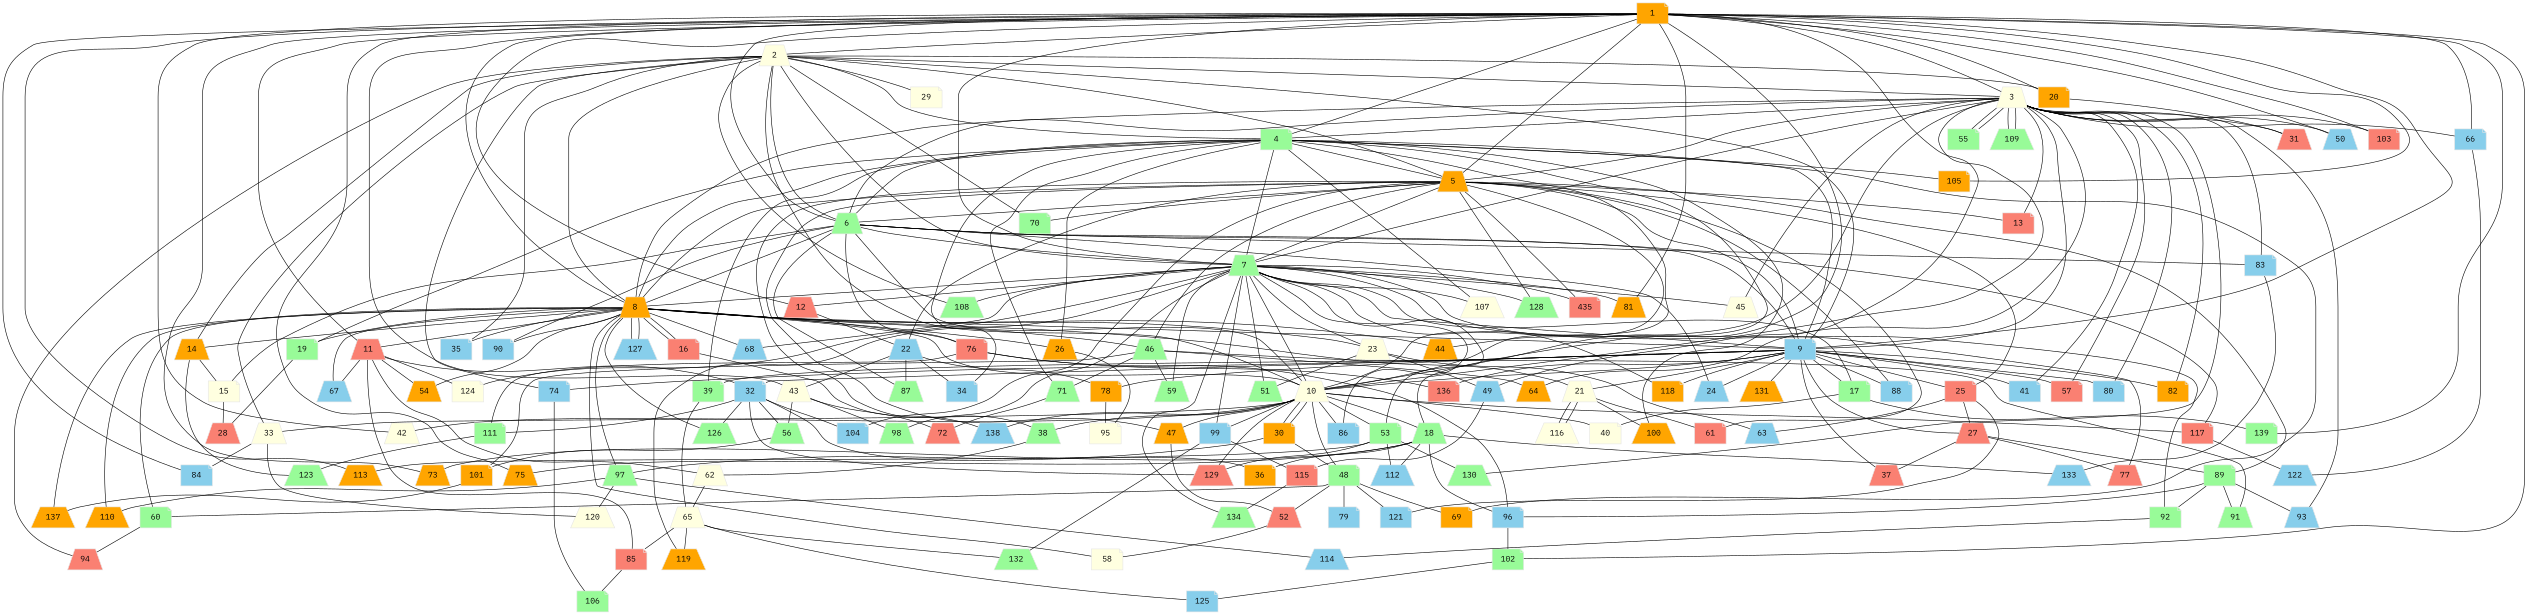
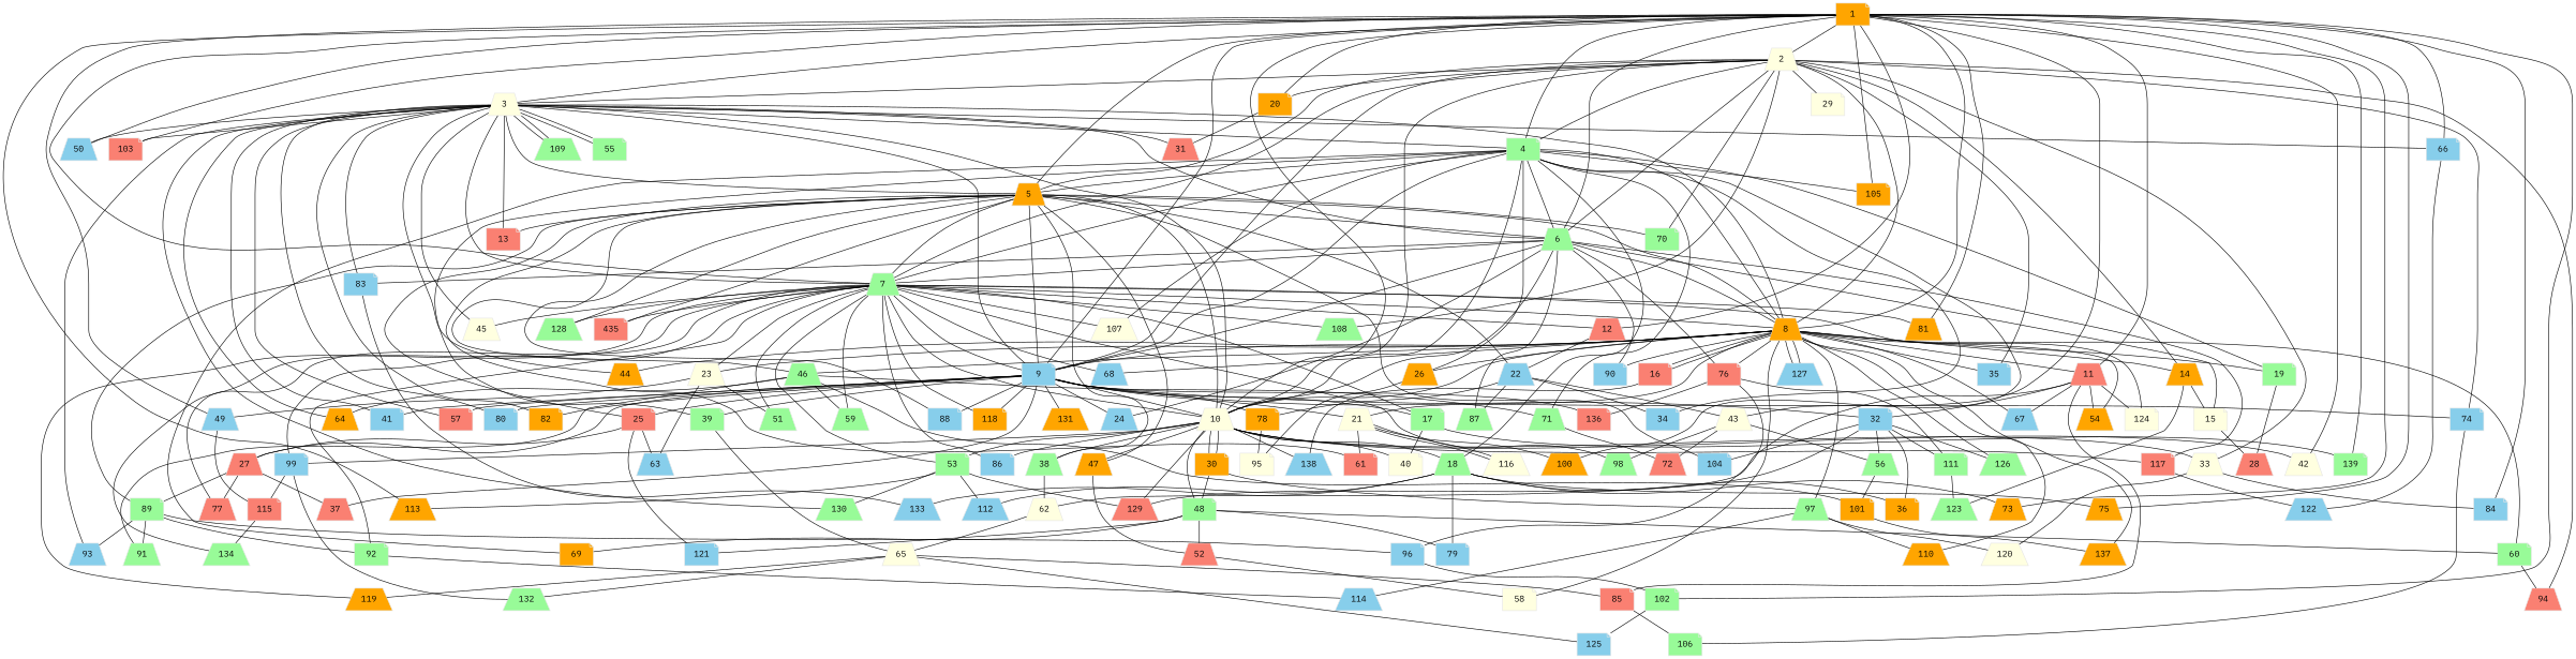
  graph {
    fontname="IBM Plex Mono"
    node [color=gray90 fillcolor=palegreen fontname="IBM Plex Mono" shape=trapezium style=filled]
    edge [fontname="IBM Plex Mono"]
    1 [fillcolor=orange shape=note]
    2 [fillcolor=lightyellow]
    3 [fillcolor=lightyellow]
    4 [shape=note]
    5 [fillcolor=orange]
    6
    7
    8 [fillcolor=orange]
    9 [fillcolor=skyblue shape=note]
    10 [fillcolor=lightyellow]
    11 [fillcolor=salmon]
    12 [fillcolor=salmon]
    20 [fillcolor=orange shape=note]
    42 [fillcolor=lightyellow]
    43 [fillcolor=lightyellow]
    49 [fillcolor=skyblue]
    50 [fillcolor=skyblue]
    66 [fillcolor=skyblue shape=note]
    73 [fillcolor=orange]
    75 [fillcolor=orange]
    81 [fillcolor=orange]
    84 [fillcolor=skyblue shape=note]
    102 [shape=note]
    103 [fillcolor=salmon shape=note]
    105 [fillcolor=orange shape=note]
    113 [fillcolor=orange]
    139 [shape=note]
    14 [fillcolor=orange]
    29 [fillcolor=lightyellow shape=note]
    33 [fillcolor=lightyellow]
    35 [fillcolor=skyblue shape=note]
    70 [shape=note]
    74 [fillcolor=skyblue shape=note]
    94 [fillcolor=salmon]
    108
    13 [fillcolor=salmon shape=note]
    31 [fillcolor=salmon]
    41 [fillcolor=skyblue shape=note]
    44 [fillcolor=orange]
    45 [fillcolor=lightyellow]
    55 [shape=note]
    57 [fillcolor=salmon shape=note]
    64 [fillcolor=orange]
    80 [fillcolor=skyblue shape=note]
    82 [fillcolor=orange shape=note]
    83 [fillcolor=skyblue shape=note]
    93 [fillcolor=skyblue]
    109
    130
    18
    19 [shape=note]
    26 [fillcolor=orange]
    34 [fillcolor=skyblue shape=note]
    39 [shape=note]
    69 [fillcolor=orange shape=note]
    71
    100 [fillcolor=orange]
    107 [fillcolor=lightyellow]
    22 [fillcolor=skyblue]
    25 [fillcolor=salmon shape=note]
    38
    46
    47 [fillcolor=orange]
    61 [fillcolor=salmon shape=note]
    88 [fillcolor=skyblue shape=note]
    89 [shape=note]
    104 [fillcolor=skyblue shape=note]
    128
    n69 [fillcolor=salmon label=435 shape=note]
    15 [fillcolor=lightyellow shape=note]
    24 [fillcolor=skyblue]
    76 [fillcolor=salmon shape=note]
    87
    90 [fillcolor=skyblue shape=note]
    117 [fillcolor=salmon shape=note]
    17 [shape=note]
    23 [fillcolor=lightyellow]
    51
    53 [shape=note]
    59
    68 [fillcolor=skyblue]
    77 [fillcolor=salmon]
    86 [fillcolor=skyblue shape=note]
    92 [shape=note]
    98
    99 [fillcolor=skyblue shape=note]
    118 [fillcolor=orange shape=note]
    119 [fillcolor=orange]
    124 [fillcolor=lightyellow shape=note]
    134
    16 [fillcolor=salmon shape=note]
    21 [fillcolor=lightyellow]
    54 [fillcolor=orange]
    58 [fillcolor=lightyellow shape=note]
    60 [shape=note]
    67 [fillcolor=skyblue]
    97
    110 [fillcolor=orange]
    126
    127 [fillcolor=skyblue]
    137 [fillcolor=orange]
    131 [fillcolor=orange]
    27 [fillcolor=salmon]
    32 [fillcolor=skyblue shape=note]
    37 [fillcolor=salmon]
    78 [fillcolor=orange shape=note]
    136 [fillcolor=salmon shape=note]
    30 [fillcolor=orange shape=note]
    40 [fillcolor=lightyellow shape=note]
    48 [shape=note]
    138 [fillcolor=skyblue]
    129 [fillcolor=salmon]
    62 [fillcolor=lightyellow]
    85 [fillcolor=salmon shape=note]
    56
    72 [fillcolor=salmon]
    115 [fillcolor=salmon shape=note]
    122 [fillcolor=skyblue]
    125 [fillcolor=skyblue shape=note]
    123
    120 [fillcolor=lightyellow]
    106 [shape=note]
    133 [fillcolor=skyblue]
    36 [fillcolor=orange shape=note]
    79 [fillcolor=skyblue shape=note]
    112 [fillcolor=skyblue]
    28 [fillcolor=salmon]
    95 [fillcolor=lightyellow shape=note]
    65 [fillcolor=lightyellow]
    63 [fillcolor=skyblue]
    121 [fillcolor=skyblue shape=note]
    91
    101 [fillcolor=orange shape=note]
    52 [fillcolor=salmon]
    96 [fillcolor=skyblue shape=note]
    111 [shape=note]
    114 [fillcolor=skyblue]
    132
    116 [fillcolor=lightyellow]
    1 -- 2
    1 -- 3
    1 -- 4
    1 -- 5
    1 -- 6
    1 -- 7
    1 -- 8
    1 -- 9
    1 -- 10
    1 -- 11
    1 -- 12
    1 -- 20
    1 -- 42
    1 -- 43
    1 -- 49
    1 -- 50
    1 -- 66
    1 -- 73
    1 -- 75
    1 -- 81
    1 -- 84
    1 -- 102
    1 -- 103
    1 -- 105
    1 -- 113
    1 -- 139
    2 -- 3
    2 -- 4
    2 -- 5
    2 -- 6
    2 -- 7
    2 -- 8
    2 -- 9
    2 -- 10
    2 -- 20
    2 -- 14
    2 -- 29
    2 -- 33
    2 -- 35
    2 -- 70
    2 -- 74
    2 -- 94
    2 -- 108
    3 -- 4
    3 -- 5
    3 -- 6
    3 -- 7
    3 -- 8
    3 -- 9
    3 -- 10
    3 -- 50
    3 -- 66
    3 -- 103
    3 -- 13
    3 -- 31
    3 -- 41
    3 -- 44
    3 -- 45
    3 -- 55
    3 -- 55
    3 -- 57
    3 -- 64
    3 -- 80
    3 -- 82
    3 -- 83
    3 -- 93
    3 -- 109
    3 -- 109
    3 -- 130
    4 -- 5
    4 -- 6
    4 -- 7
    4 -- 8
    4 -- 9
    4 -- 10
    4 -- 105
    4 -- 18
    4 -- 19
    4 -- 26
    4 -- 34
    4 -- 39
    4 -- 69
    4 -- 71
    4 -- 100
    4 -- 107
    5 -- 6
    5 -- 7
    5 -- 8
    5 -- 9
    5 -- 10
    5 -- 70
    5 -- 13
    5 -- 22
    5 -- 25
    5 -- 38
    5 -- 46
    5 -- 47
    5 -- 61
    5 -- 88
    5 -- 89
    5 -- 104
    5 -- 128
    5 -- n69
    6 -- 7
    6 -- 8
    6 -- 9
    6 -- 10
    6 -- 83
    6 -- 15
    6 -- 24
    6 -- 76
    6 -- 87
    6 -- 90
    6 -- 117
    7 -- 8
    7 -- 9
    7 -- 10
    7 -- 12
    7 -- 81
    7 -- 108
    7 -- 45
    7 -- 107
    7 -- 128
    7 -- n69
    7 -- 17
    7 -- 23
    7 -- 51
    7 -- 53
    7 -- 59
    7 -- 68
    7 -- 77
    7 -- 86
    7 -- 92
    7 -- 98
    7 -- 99
    7 -- 118
    7 -- 119
    7 -- 124
    7 -- 134
    8 -- 9
    8 -- 10
    8 -- 11
    8 -- 14
    8 -- 35
    8 -- 44
    8 -- 19
    8 -- 26
    8 -- 46
    8 -- 76
    8 -- 90
    8 -- 23
    8 -- 68
    8 -- 16
    8 -- 16
    8 -- 21
    8 -- 54
    8 -- 58
    8 -- 60
    8 -- 67
    8 -- 97
    8 -- 110
    8 -- 126
    8 -- 127
    8 -- 127
    8 -- 137
    9 -- 10
    9 -- 74
    9 -- 41
    9 -- 57
    9 -- 80
    9 -- 82
    9 -- 39
    9 -- 25
    9 -- 88
    9 -- 24
    9 -- 17
    9 -- 118
    9 -- 21
    9 -- 131
    9 -- 27
    9 -- 32
    9 -- 37
    9 -- 78
    9 -- 136
    10 -- 42
    10 -- 33
    10 -- 18
    10 -- 38
    10 -- 47
    10 -- 117
    10 -- 53
    10 -- 86
    10 -- 99
    10 -- 30
    10 -- 30
    10 -- 40
    10 -- 48
    10 -- 138
    10 -- 129
    11 -- 124
    11 -- 54
    11 -- 67
    11 -- 32
    11 -- 62
    11 -- 85
    12 -- 22
    20 -- 31
    43 -- 98
    43 -- 56
    43 -- 72
    49 -- 115
    66 -- 122
    102 -- 125
    14 -- 15
    14 -- 123
    33 -- 84
    33 -- 120
    74 -- 106
    83 -- 133
    18 -- 73
    18 -- 75
    18 -- 133
    18 -- 36
-   18 -- 96
+   18 -- 79
    18 -- 112
    19 -- 28
    26 -- 95
    39 -- 65
    71 -- 72
    22 -- 43
    22 -- 34
    22 -- 87
    22 -- 78
    25 -- 27
    25 -- 63
    25 -- 121
    38 -- 62
    46 -- 64
    46 -- 71
    46 -- 59
    46 -- 91
    46 -- 101
    47 -- 52
    89 -- 93
    89 -- 92
    89 -- 91
    89 -- 96
    15 -- 28
    76 -- 136
    76 -- 96
    76 -- 111
    117 -- 122
    17 -- 139
    17 -- 40
    23 -- 49
    23 -- 51
    23 -- 63
    53 -- 113
    53 -- 130
    53 -- 129
    53 -- 112
    92 -- 114
    99 -- 115
    99 -- 132
    16 -- 138
    21 -- 100
    21 -- 61
    21 -- 116
    21 -- 116
    60 -- 94
    97 -- 110
    97 -- 120
    97 -- 114
    27 -- 89
    27 -- 77
    27 -- 37
    32 -- 104
    32 -- 126
    32 -- 129
    32 -- 56
    32 -- 36
    32 -- 111
    78 -- 95
    30 -- 97
    30 -- 48
    48 -- 69
    48 -- 60
    48 -- 79
    48 -- 121
    48 -- 52
    62 -- 65
    85 -- 106
    56 -- 101
    115 -- 134
    65 -- 119
    65 -- 85
    65 -- 125
    65 -- 132
    101 -- 137
    52 -- 58
    96 -- 102
    111 -- 123
  }
